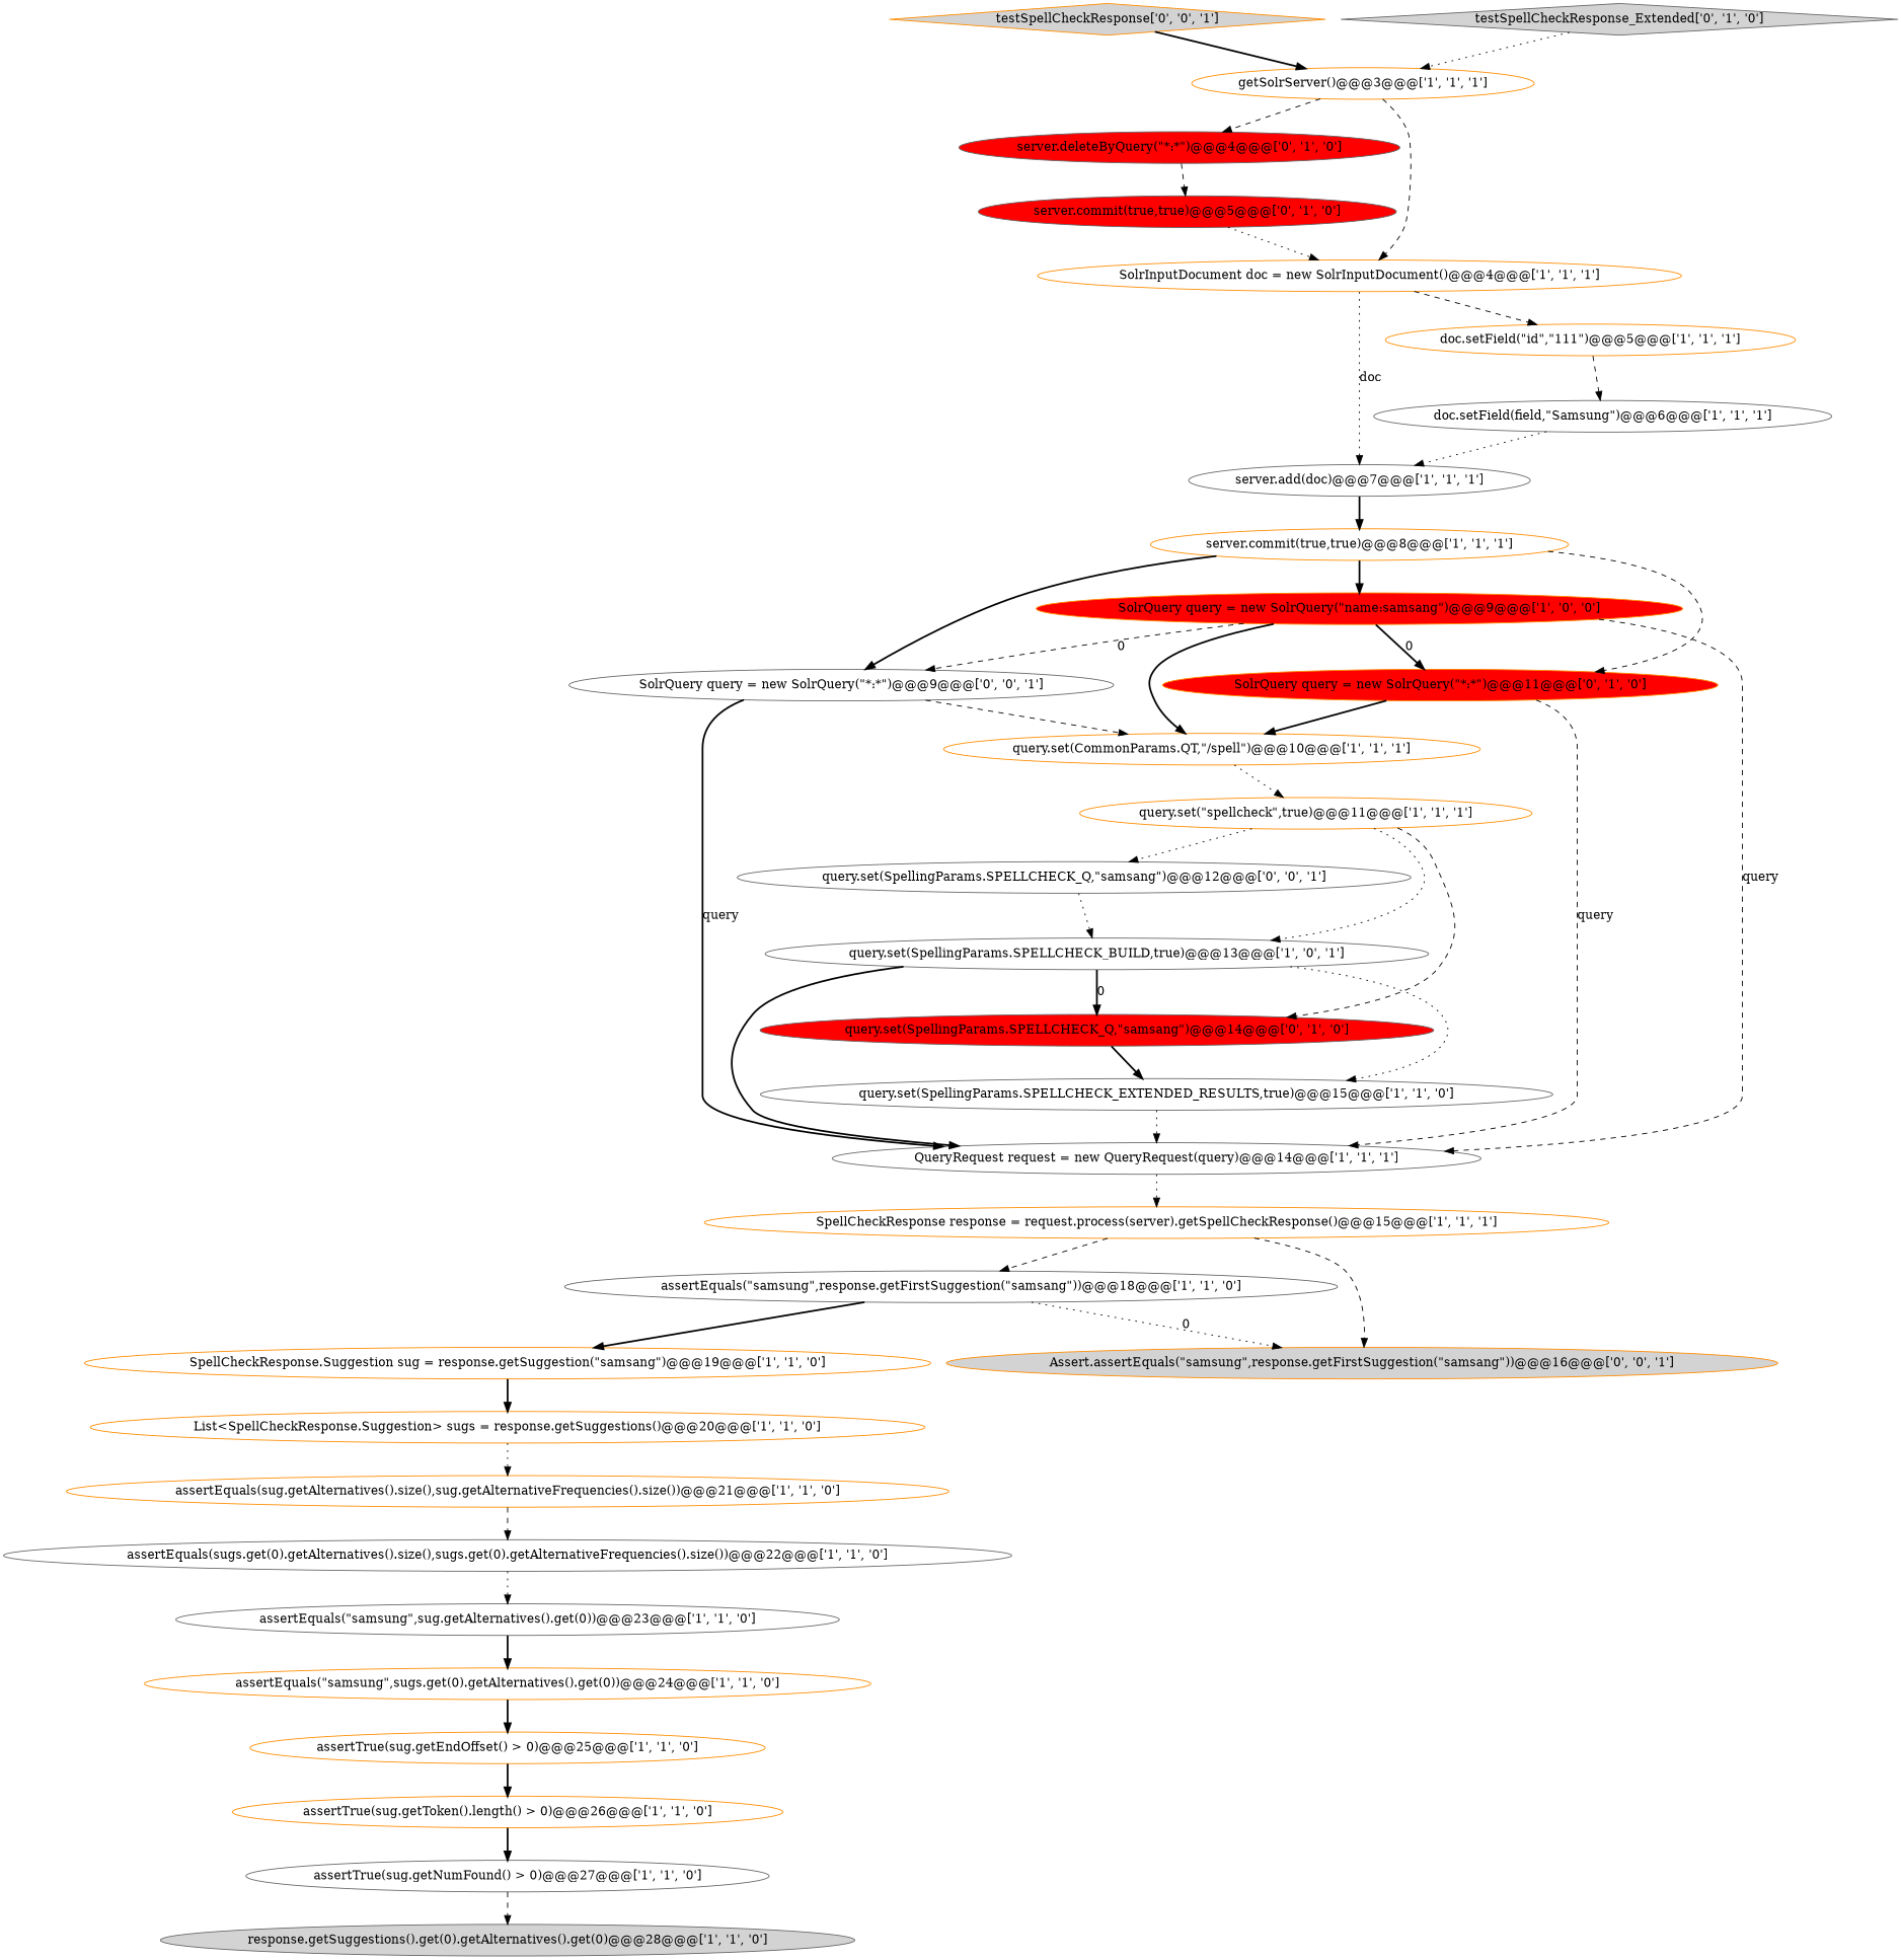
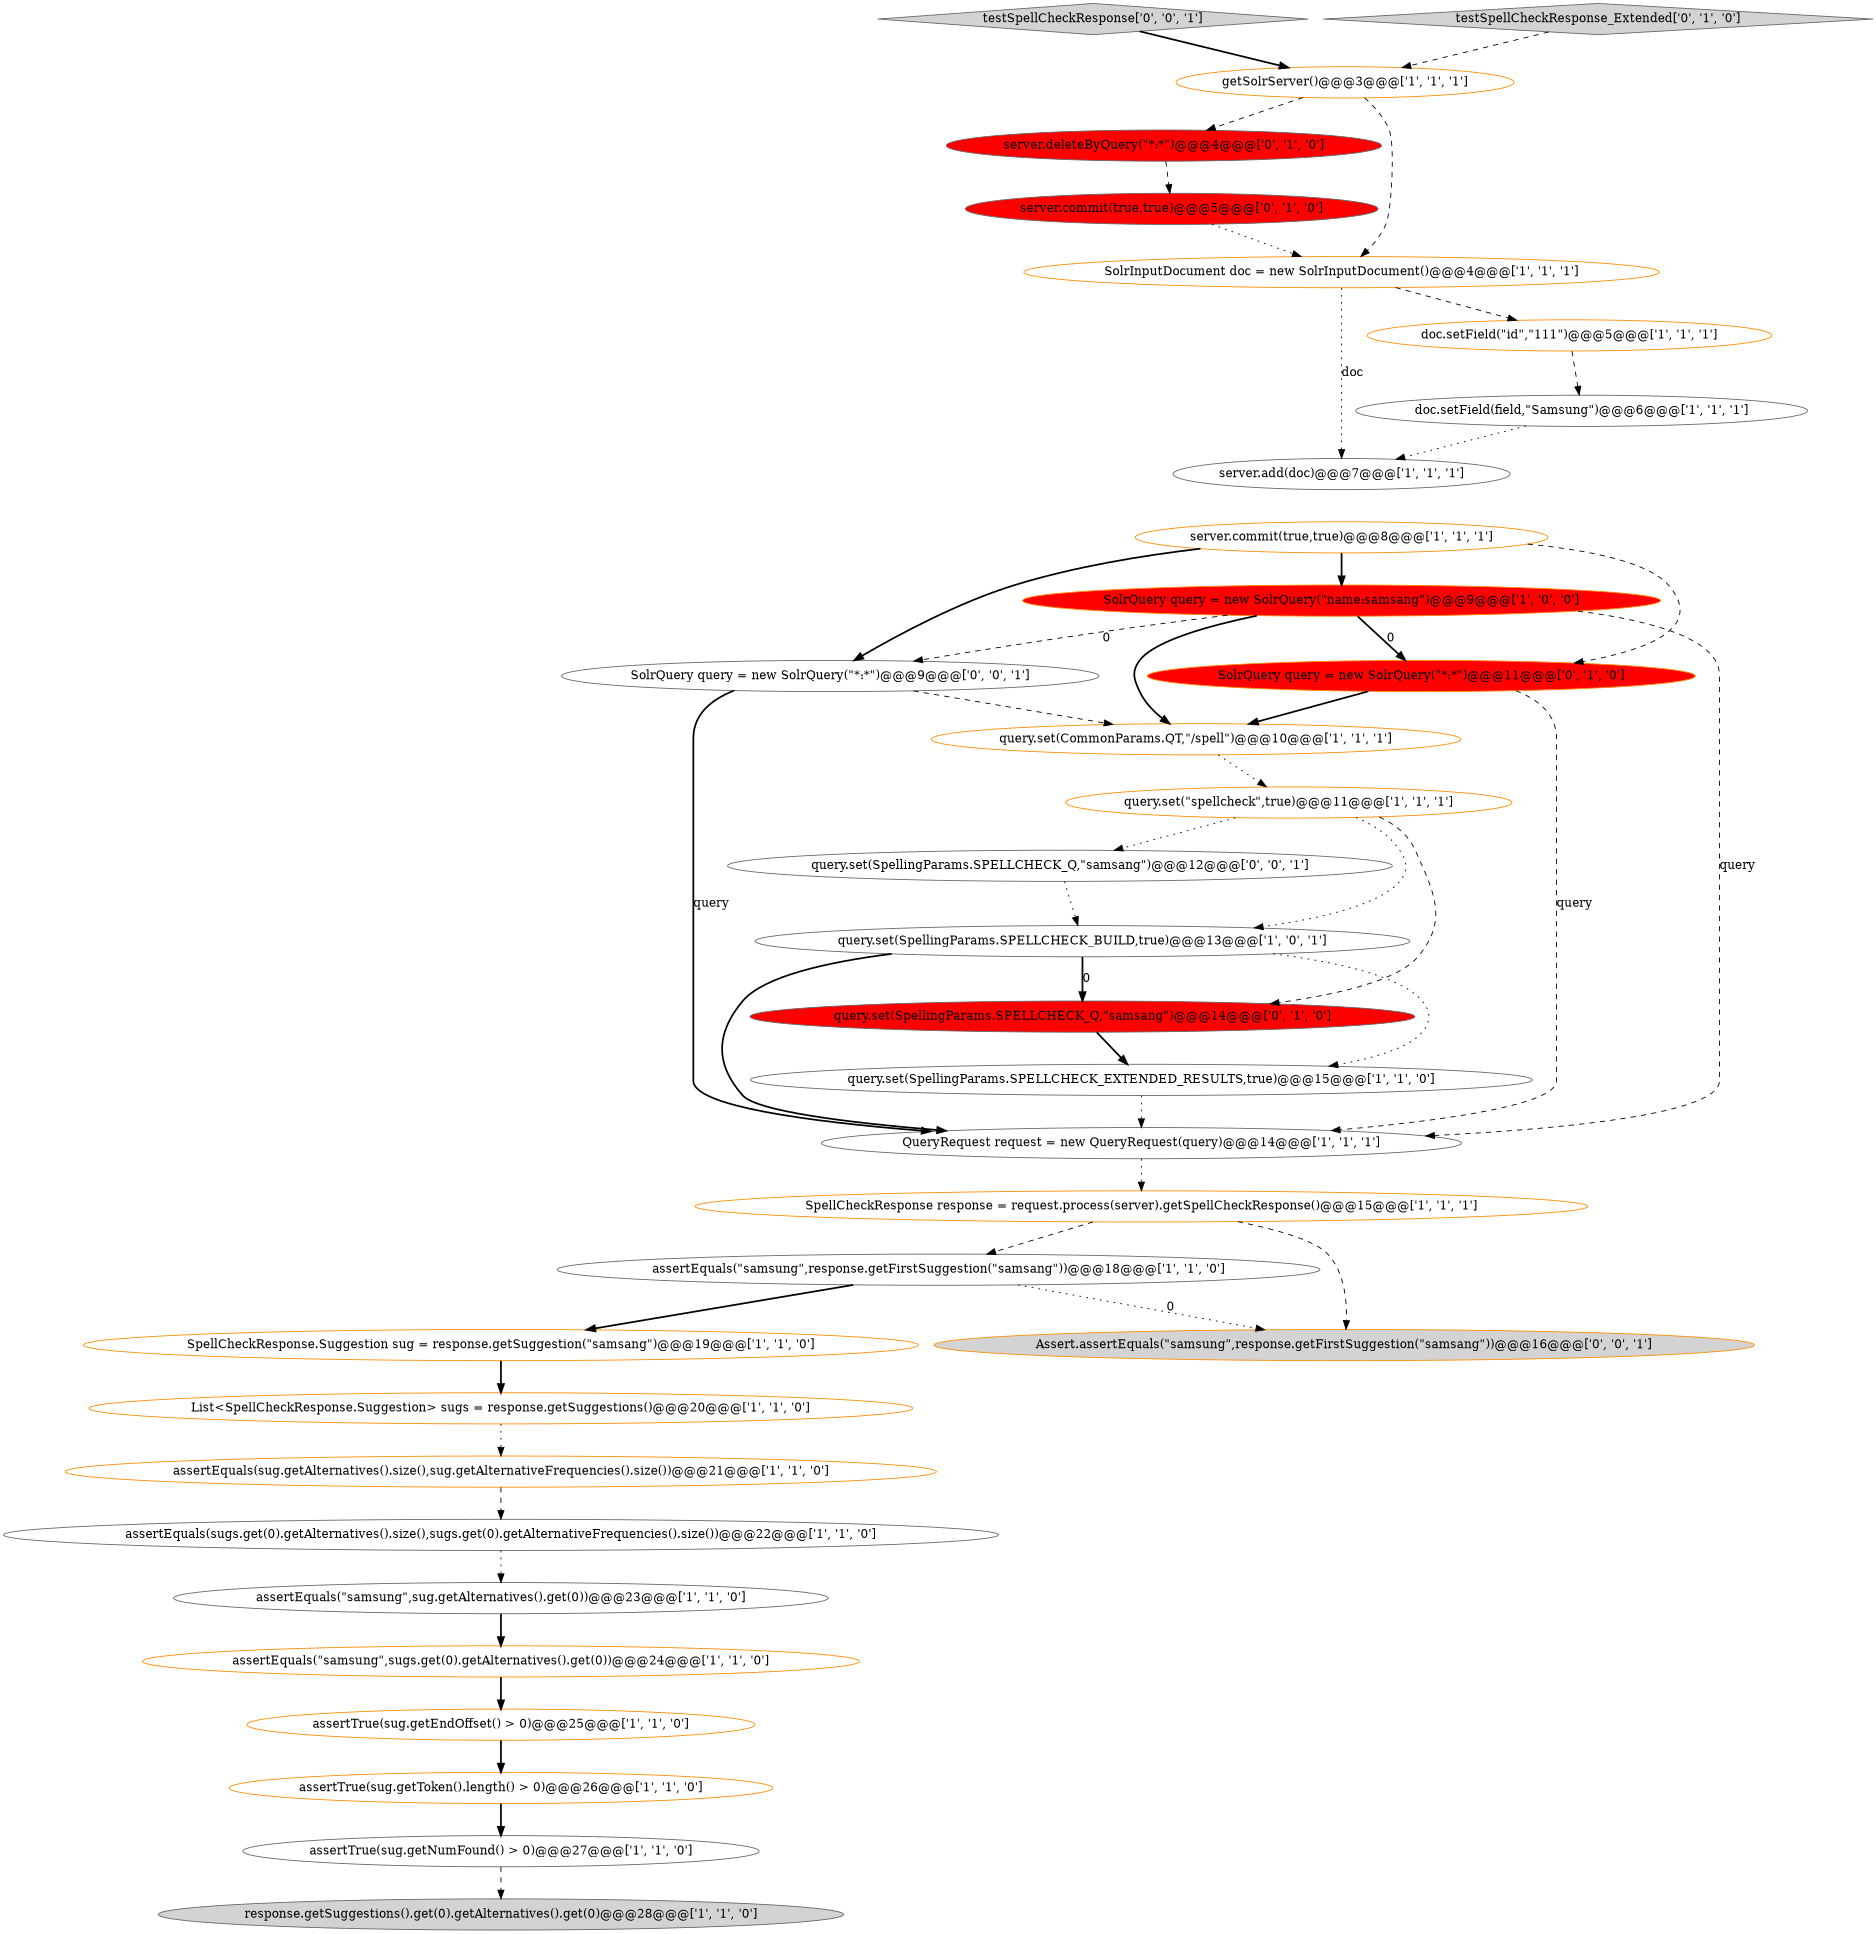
  digraph {
    node [color=darkorange fillcolor=white shape=ellipse style=filled]
    edge [style=bold]
    n1 [label="List<SpellCheckResponse.Suggestion> sugs = response.getSuggestions()@@@20@@@['1', '1', '0']"]
    n2 [label="assertEquals(sug.getAlternatives().size(),sug.getAlternativeFrequencies().size())@@@21@@@['1', '1', '0']"]
    n3 [color=gray40 label="assertEquals(sugs.get(0).getAlternatives().size(),sugs.get(0).getAlternativeFrequencies().size())@@@22@@@['1', '1', '0']"]
    n4 [color=gray40 label="query.set(SpellingParams.SPELLCHECK_EXTENDED_RESULTS,true)@@@15@@@['1', '1', '0']"]
    n5 [color=gray40 label="QueryRequest request = new QueryRequest(query)@@@14@@@['1', '1', '1']"]
    n6 [label="SpellCheckResponse response = request.process(server).getSpellCheckResponse()@@@15@@@['1', '1', '1']"]
    n7 [label="SpellCheckResponse.Suggestion sug = response.getSuggestion(\"samsang\")@@@19@@@['1', '1', '0']"]
    n8 [fillcolor=lightgray label="Assert.assertEquals(\"samsung\",response.getFirstSuggestion(\"samsang\"))@@@16@@@['0', '0', '1']"]
    n9 [label="server.commit(true,true)@@@8@@@['1', '1', '1']"]
    n10 [fillcolor=red label="SolrQuery query = new SolrQuery(\"*:*\")@@@11@@@['0', '1', '0']"]
    n11 [color=gray40 label="SolrQuery query = new SolrQuery(\"*:*\")@@@9@@@['0', '0', '1']"]
    n12 [fillcolor=red label="SolrQuery query = new SolrQuery(\"name:samsang\")@@@9@@@['1', '0', '0']"]
    n13 [label="query.set(CommonParams.QT,\"/spell\")@@@10@@@['1', '1', '1']"]
    n14 [label="query.set(\"spellcheck\",true)@@@11@@@['1', '1', '1']"]
    n15 [color=gray40 label="assertEquals(\"samsung\",response.getFirstSuggestion(\"samsang\"))@@@18@@@['1', '1', '0']"]
    n16 [label="assertTrue(sug.getToken().length() > 0)@@@26@@@['1', '1', '0']"]
    n17 [color=gray40 label="assertTrue(sug.getNumFound() > 0)@@@27@@@['1', '1', '0']"]
    n18 [color=gray40 fillcolor=lightgray label="response.getSuggestions().get(0).getAlternatives().get(0)@@@28@@@['1', '1', '0']"]
    n19 [color=gray40 label="assertEquals(\"samsung\",sug.getAlternatives().get(0))@@@23@@@['1', '1', '0']"]
    n20 [color=gray40 fillcolor=red label="server.commit(true,true)@@@5@@@['0', '1', '0']"]
    n21 [label="SolrInputDocument doc = new SolrInputDocument()@@@4@@@['1', '1', '1']"]
    n22 [label="doc.setField(\"id\",\"111\")@@@5@@@['1', '1', '1']"]
    n23 [color=gray40 label="server.add(doc)@@@7@@@['1', '1', '1']"]
    n24 [label="assertTrue(sug.getEndOffset() > 0)@@@25@@@['1', '1', '0']"]
    n25 [color=gray40 fillcolor=red label="query.set(SpellingParams.SPELLCHECK_Q,\"samsang\")@@@14@@@['0', '1', '0']"]
    n26 [color=gray40 label="doc.setField(field,\"Samsung\")@@@6@@@['1', '1', '1']"]
    n27 [label="assertEquals(\"samsung\",sugs.get(0).getAlternatives().get(0))@@@24@@@['1', '1', '0']"]
    n28 [color=gray40 label="query.set(SpellingParams.SPELLCHECK_Q,\"samsang\")@@@12@@@['0', '0', '1']"]
    n29 [color=gray40 label="query.set(SpellingParams.SPELLCHECK_BUILD,true)@@@13@@@['1', '0', '1']"]
-   n30 [fillcolor=lightgray label="testSpellCheckResponse['0', '0', '1']" shape=diamond]
+   n30 [color=gray40 fillcolor=lightgray label="testSpellCheckResponse['0', '0', '1']" shape=diamond]
    n31 [label="getSolrServer()@@@3@@@['1', '1', '1']"]
    n32 [color=gray40 fillcolor=red label="server.deleteByQuery(\"*:*\")@@@4@@@['0', '1', '0']"]
    n33 [color=gray40 fillcolor=lightgray label="testSpellCheckResponse_Extended['0', '1', '0']" shape=diamond]
    n1 -> n2 [style=dotted]
    n2 -> n3 [style=dashed]
    n3 -> n19 [style=dotted]
    n4 -> n5 [style=dotted]
    n5 -> n6 [style=dotted]
    n6 -> n8 [style=dashed]
    n6 -> n15 [style=dashed]
    n7 -> n1
    n9 -> n10 [style=dashed]
    n9 -> n11
    n9 -> n12
    n10 -> n5 [label=query style=dashed]
    n10 -> n13
    n11 -> n5 [label=query]
    n11 -> n13 [style=dashed]
    n12 -> n5 [label=query style=dashed]
    n12 -> n10 [label=0]
    n12 -> n11 [label=0 style=dashed]
    n12 -> n13
    n13 -> n14 [style=dotted]
    n14 -> n25 [style=dashed]
    n14 -> n28 [style=dotted]
    n14 -> n29 [style=dotted]
    n15 -> n7
    n15 -> n8 [label=0 style=dotted]
    n16 -> n17
    n17 -> n18 [style=dashed]
    n19 -> n27
    n20 -> n21 [style=dotted]
    n21 -> n22 [style=dashed]
    n21 -> n23 [label=doc style=dotted]
    n22 -> n26 [style=dashed]
-   n23 -> n9
    n24 -> n16
    n25 -> n4
    n26 -> n23 [style=dotted]
    n27 -> n24
    n28 -> n29 [style=dotted]
    n29 -> n4 [style=dotted]
    n29 -> n5
    n29 -> n25 [label=0]
    n30 -> n31
    n31 -> n21 [style=dashed]
    n31 -> n32 [style=dashed]
    n32 -> n20 [style=dashed]
-   n33 -> n31 [style=dotted]
+   n33 -> n31 [style=dashed]
  }
